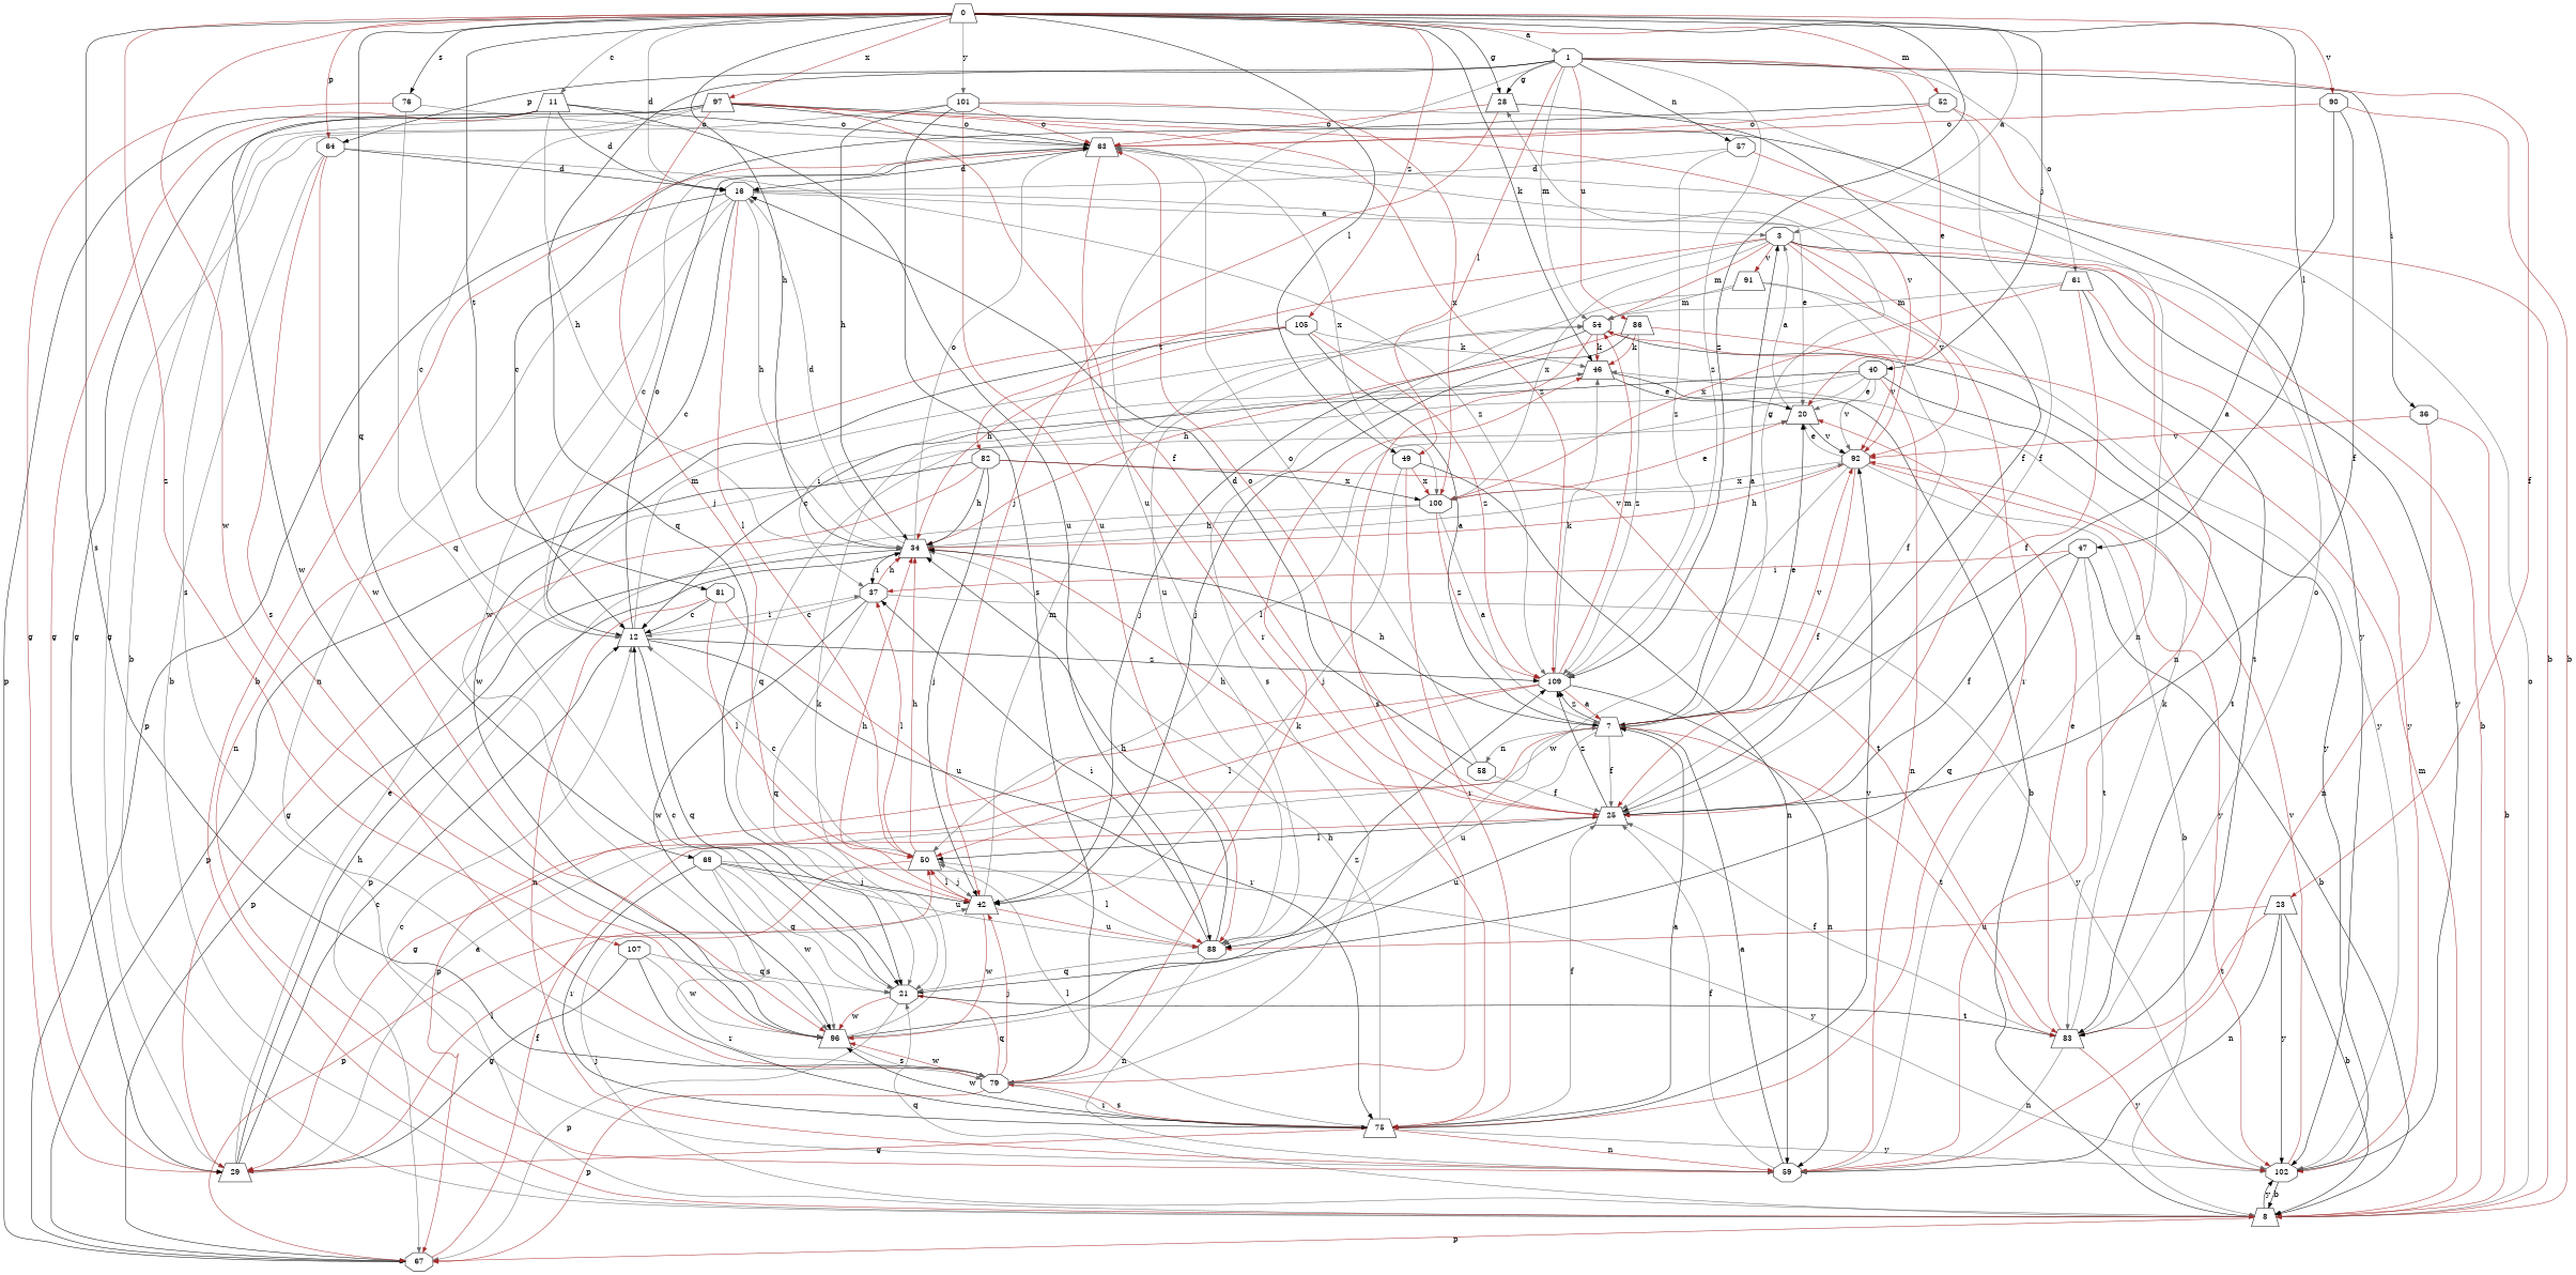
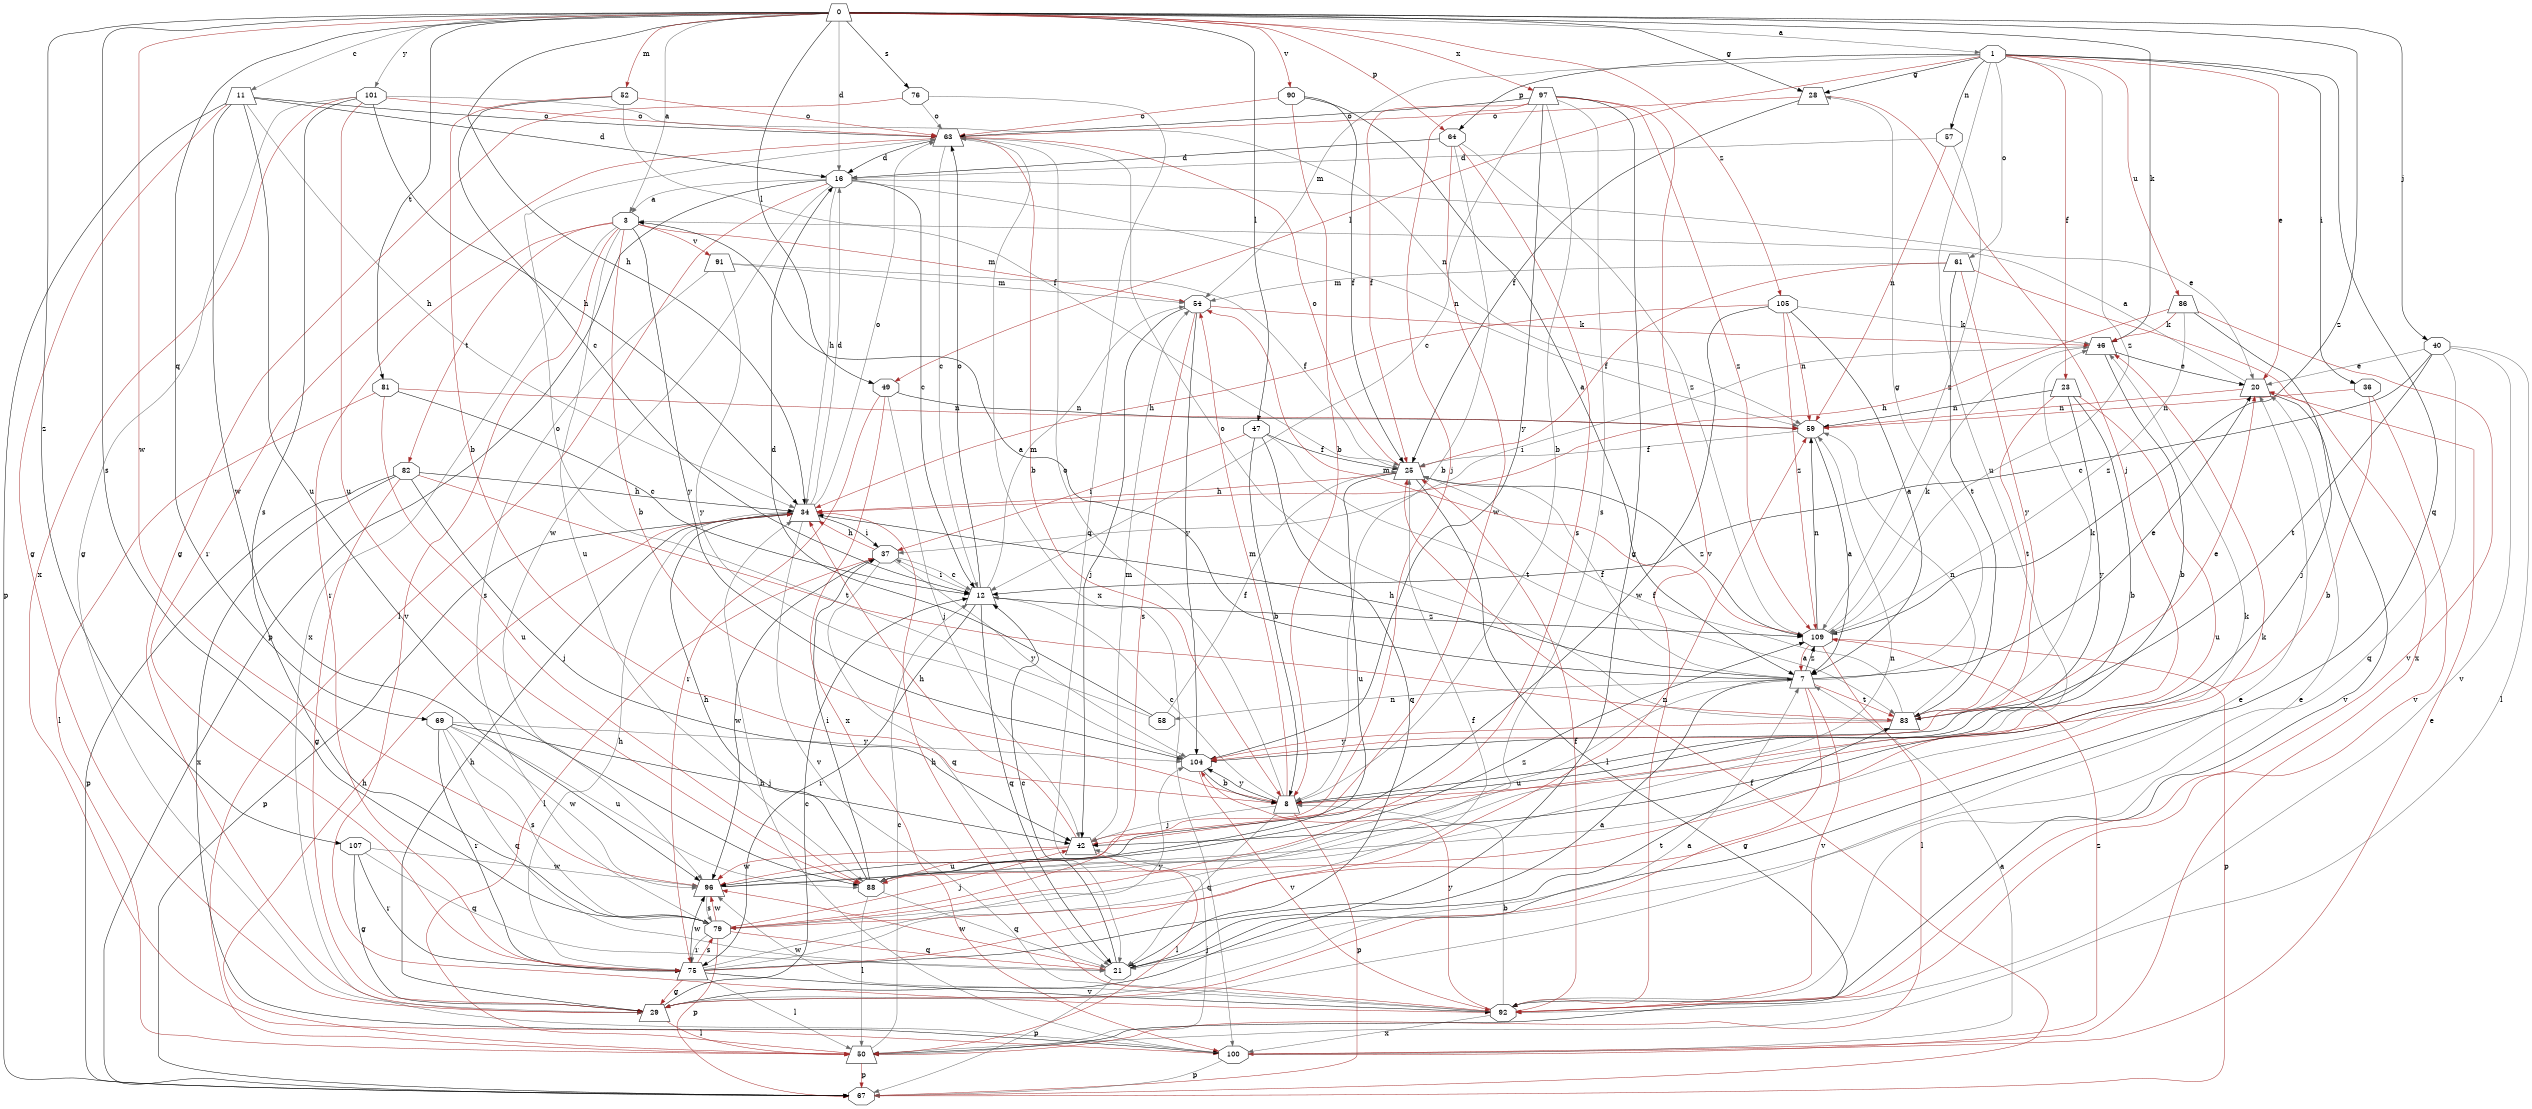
  strict digraph {
    node [shape=octagon]
    edge [color=brown]
    0 [shape=trapezium]
    1
    3
    11 [shape=trapezium]
    16
    28 [shape=trapezium]
    34 [shape=trapezium]
    40
    46 [shape=trapezium]
    47
    49
    52
    64
    69
    76
    79
    81
    90
    96 [shape=trapezium]
    97 [shape=trapezium]
    101
    105
    107
    109
    20 [shape=trapezium]
    23 [shape=trapezium]
    36
    54
    57
    61 [shape=trapezium]
    n31 [label=21]
    86 [shape=trapezium]
    88
    8 [shape=trapezium]
    75 [shape=trapezium]
    82
    91 [shape=trapezium]
    92
    100
-   104 [label=102]
+   104
    29 [shape=trapezium]
    63 [shape=trapezium]
    67
    12 [shape=trapezium]
    50 [shape=trapezium]
    59
    25 [shape=trapezium]
    42 [shape=trapezium]
    37
    83 [shape=trapezium]
    n51 [label=7 shape=trapezium]
    58
    0 -> 1 [color=gray40 label=a]
    0 -> 3 [color=gray40 label=a]
    0 -> 11 [color=gray40 label=c]
    0 -> 16 [color=gray40 label=d]
    0 -> 28 [color=black label=g]
    0 -> 34 [color=black label=h]
    0 -> 40 [color=black label=j]
    0 -> 46 [color=black label=k]
    0 -> 47 [color=black label=l]
    0 -> 49 [color=black label=l]
    0 -> 52 [label=m]
    0 -> 64 [label=p]
    0 -> 69 [color=black label=q]
    0 -> 76 [color=black label=s]
    0 -> 79 [color=black label=s]
    0 -> 81 [color=black label=t]
    0 -> 90 [label=v]
    0 -> 96 [label=w]
    0 -> 97 [label=x]
    0 -> 101 [color=gray40 label=y]
    0 -> 105 [label=z]
-   0 -> 107 [label=z]
+   0 -> 107 [color=black label=z]
    0 -> 109 [color=black label=z]
    1 -> 28 [color=black label=g]
    1 -> 49 [label=l]
    1 -> 64 [color=black label=p]
    1 -> 109 [color=gray40 label=z]
    1 -> 20 [label=e]
    1 -> 23 [label=f]
    1 -> 36 [color=black label=i]
    1 -> 54 [color=gray40 label=m]
    1 -> 57 [color=black label=n]
    1 -> 61 [color=gray40 label=o]
    1 -> n31 [color=black label=q]
    1 -> 86 [label=u]
    1 -> 88 [color=gray40 label=u]
    3 -> 54 [label=m]
    3 -> 88 [color=gray40 label=u]
    3 -> 8 [label=b]
    3 -> 75 [label=r]
    3 -> 82 [label=t]
    3 -> 91 [label=v]
    3 -> 92 [label=v]
    3 -> 100 [color=gray40 label=x]
    3 -> 104 [color=black label=y]
    11 -> 16 [color=black label=d]
    11 -> 34 [color=gray40 label=h]
    11 -> 96 [color=black label=w]
    11 -> 88 [color=black label=u]
    11 -> 29 [label=g]
    11 -> 63 [color=black label=o]
    11 -> 67 [color=black label=p]
    16 -> 3 [color=gray40 label=a]
    16 -> 34 [color=gray40 label=h]
    16 -> 96 [color=gray40 label=w]
    16 -> 20 [color=gray40 label=e]
    16 -> 67 [color=black label=p]
    16 -> 12 [color=black label=c]
    16 -> 50 [label=l]
    16 -> 59 [color=gray40 label=n]
    28 -> 63 [label=o]
    28 -> 25 [color=black label=f]
    28 -> 42 [label=j]
    34 -> 16 [color=gray40 label=d]
    34 -> 92 [color=gray40 label=v]
    34 -> 63 [color=gray40 label=o]
    34 -> 67 [color=black label=p]
    34 -> 37 [color=black label=i]
    40 -> 20 [color=gray40 label=e]
    40 -> n31 [color=gray40 label=q]
    40 -> 92 [color=gray40 label=v]
    40 -> 12 [color=black label=c]
    40 -> 50 [color=gray40 label=l]
-   40 -> 59 [label=n]
+   20 -> 59 [label=n]
    40 -> 83 [color=black label=t]
    46 -> 20 [color=black label=e]
    46 -> 8 [color=black label=b]
    46 -> 37 [color=gray40 label=i]
    47 -> n31 [color=black label=q]
    47 -> 8 [color=black label=b]
    47 -> 25 [color=black label=f]
    47 -> 37 [label=i]
    47 -> 83 [color=gray40 label=t]
    49 -> 75 [label=r]
    49 -> 100 [label=x]
    49 -> 59 [color=black label=n]
    49 -> 42 [color=gray40 label=j]
    52 -> 8 [label=b]
    52 -> 63 [label=o]
    52 -> 12 [color=black label=c]
    52 -> 25 [color=gray40 label=f]
    64 -> 16 [color=black label=d]
    64 -> 79 [label=s]
    64 -> 96 [label=w]
    64 -> 109 [color=gray40 label=z]
    64 -> 8 [color=gray40 label=b]
    69 -> 79 [color=gray40 label=s]
    69 -> 96 [color=gray40 label=w]
    69 -> n31 [color=gray40 label=q]
    69 -> 88 [color=gray40 label=u]
    69 -> 75 [color=black label=r]
    69 -> 104 [color=gray40 label=y]
    69 -> 42 [color=black label=j]
    76 -> n31 [color=gray40 label=q]
    76 -> 29 [label=g]
    76 -> 63 [color=gray40 label=o]
    79 -> 46 [label=k]
    79 -> 96 [label=w]
    79 -> n31 [label=q]
    79 -> 75 [color=gray40 label=r]
    79 -> 67 [label=p]
    79 -> 42 [label=j]
    81 -> 88 [label=u]
    81 -> 12 [color=black label=c]
    81 -> 50 [label=l]
    81 -> 59 [label=n]
    90 -> 8 [label=b]
    90 -> 63 [label=o]
    90 -> 25 [color=black label=f]
    90 -> n51 [color=black label=a]
    96 -> 46 [color=gray40 label=k]
    96 -> 79 [color=gray40 label=s]
    96 -> 109 [color=black label=z]
    97 -> 79 [color=gray40 label=s]
    97 -> 109 [label=z]
    97 -> 8 [color=gray40 label=b]
    97 -> 92 [label=v]
    97 -> 104 [color=black label=y]
    97 -> 29 [color=black label=g]
    97 -> 63 [color=black label=o]
    97 -> 12 [color=gray40 label=c]
    97 -> 25 [label=f]
    97 -> 42 [label=j]
    101 -> 34 [color=black label=h]
    101 -> 79 [color=black label=s]
    101 -> 88 [label=u]
    101 -> 100 [label=x]
    101 -> 29 [color=gray40 label=g]
    101 -> 63 [label=o]
    101 -> 59 [color=gray40 label=n]
    105 -> 34 [label=h]
    105 -> 46 [color=gray40 label=k]
    105 -> 96 [color=black label=w]
    105 -> 109 [label=z]
    105 -> 59 [label=n]
    105 -> n51 [color=black label=a]
    107 -> 96 [color=gray40 label=w]
    107 -> n31 [color=gray40 label=q]
    107 -> 75 [color=black label=r]
    107 -> 29 [color=black label=g]
    109 -> 46 [color=gray40 label=k]
    109 -> 54 [label=m]
    109 -> 67 [label=p]
    109 -> 50 [label=l]
    109 -> 59 [color=black label=n]
    109 -> n51 [label=a]
    20 -> 3 [color=gray40 label=a]
    20 -> 92 [color=black label=v]
    23 -> 88 [label=u]
    23 -> 8 [color=black label=b]
    23 -> 104 [color=black label=y]
    23 -> 59 [color=black label=n]
    23 -> 83 [label=t]
    36 -> 8 [label=b]
    36 -> 92 [label=v]
    36 -> 59 [label=n]
    54 -> 46 [label=k]
    54 -> 79 [label=s]
    54 -> 104 [color=black label=y]
    54 -> 42 [color=black label=j]
    57 -> 16 [color=gray40 label=d]
    57 -> 109 [color=gray40 label=z]
    57 -> 59 [label=n]
    61 -> 54 [color=gray40 label=m]
    61 -> 100 [label=x]
    61 -> 104 [label=y]
    61 -> 25 [label=f]
    61 -> 83 [color=black label=t]
    n31 -> 96 [label=w]
    n31 -> 67 [color=gray40 label=p]
    n31 -> 12 [color=black label=c]
    n31 -> 83 [color=black label=t]
    86 -> 34 [label=h]
    86 -> 46 [label=k]
    86 -> 109 [color=gray40 label=z]
    86 -> 92 [label=v]
    86 -> 42 [color=black label=j]
    88 -> 34 [color=black label=h]
    88 -> n31 [color=gray40 label=q]
    88 -> 50 [color=gray40 label=l]
    88 -> 59 [color=gray40 label=n]
    88 -> 37 [color=black label=i]
    8 -> 54 [label=m]
    8 -> n31 [color=gray40 label=q]
    8 -> 104 [color=black label=y]
    8 -> 63 [color=gray40 label=o]
    8 -> 67 [label=p]
    8 -> 12 [color=gray40 label=c]
    8 -> 42 [color=gray40 label=j]
    75 -> 34 [color=gray40 label=h]
    75 -> 79 [label=s]
    75 -> 96 [color=black label=w]
    75 -> 92 [color=black label=v]
    75 -> 104 [color=gray40 label=y]
    75 -> 29 [label=g]
    75 -> 50 [color=gray40 label=l]
    75 -> 59 [label=n]
    75 -> 25 [color=gray40 label=f]
    75 -> n51 [color=black label=a]
    82 -> 34 [color=black label=h]
    82 -> 100 [color=black label=x]
    82 -> 29 [label=g]
    82 -> 67 [color=black label=p]
    82 -> 42 [color=black label=j]
    82 -> 83 [label=t]
    91 -> 79 [color=gray40 label=s]
    91 -> 54 [color=gray40 label=m]
    91 -> 104 [color=gray40 label=y]
    91 -> 25 [color=gray40 label=f]
    92 -> 34 [label=h]
    92 -> 96 [color=gray40 label=w]
    92 -> 20 [color=gray40 label=e]
    92 -> 8 [color=gray40 label=b]
    92 -> 100 [color=gray40 label=x]
    92 -> 104 [label=y]
    92 -> 25 [label=f]
    100 -> 34 [color=gray40 label=h]
    100 -> 109 [label=z]
    100 -> 20 [label=e]
    100 -> 67 [color=gray40 label=p]
    100 -> n51 [color=gray40 label=a]
    104 -> 8 [color=black label=b]
    104 -> 92 [label=v]
    29 -> 34 [color=black label=h]
    29 -> 20 [color=gray40 label=e]
    29 -> 12 [color=black label=c]
    29 -> 50 [label=l]
    29 -> n51 [color=gray40 label=a]
    63 -> 16 [color=black label=d]
    63 -> 8 [label=b]
    63 -> 75 [label=r]
    63 -> 100 [color=gray40 label=x]
    63 -> 12 [color=gray40 label=c]
    67 -> 25 [label=f]
    12 -> 109 [color=black label=z]
    12 -> 54 [color=gray40 label=m]
    12 -> n31 [color=black label=q]
    12 -> 75 [color=black label=r]
    12 -> 63 [color=black label=o]
    12 -> 37 [color=gray40 label=i]
    50 -> 34 [label=h]
    50 -> 67 [label=p]
    50 -> 12 [color=gray40 label=c]
    50 -> 42 [color=gray40 label=j]
    50 -> 37 [label=l]
    59 -> 25 [color=gray40 label=f]
    59 -> n51 [color=black label=a]
    25 -> 34 [label=h]
    25 -> 109 [color=black label=z]
    25 -> 88 [color=black label=u]
    25 -> 63 [label=o]
    25 -> 50 [color=black label=l]
    42 -> 34 [label=h]
    42 -> 96 [label=w]
    42 -> 54 [color=gray40 label=m]
    42 -> 88 [label=u]
    42 -> 50 [label=l]
    37 -> 34 [label=h]
    37 -> 96 [color=black label=w]
    37 -> n31 [color=gray40 label=q]
    37 -> 104 [color=gray40 label=y]
    37 -> 12 [color=gray40 label=c]
    83 -> 46 [color=gray40 label=k]
    83 -> 20 [label=e]
    83 -> 104 [label=y]
    83 -> 63 [color=gray40 label=o]
    83 -> 59 [color=gray40 label=n]
    83 -> 25 [color=gray40 label=f]
    n51 -> 3 [color=black label=a]
    n51 -> 28 [color=gray40 label=g]
    n51 -> 34 [color=black label=h]
    n51 -> 109 [color=black label=z]
    n51 -> 20 [color=black label=e]
    n51 -> 88 [color=gray40 label=u]
    n51 -> 92 [label=v]
    n51 -> 29 [label=g]
    n51 -> 25 [color=gray40 label=f]
    n51 -> 83 [label=t]
    n51 -> 58 [color=gray40 label=n]
    58 -> 16 [color=black label=d]
    58 -> 63 [color=gray40 label=o]
    58 -> 25 [color=gray40 label=f]
  }
